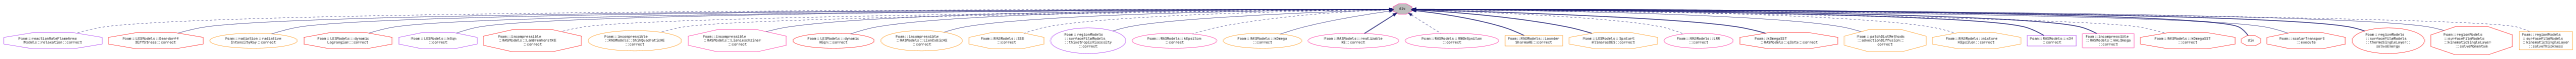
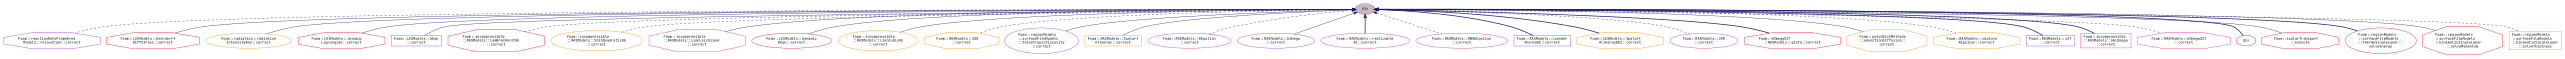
  digraph {
    fontname="JetBrains Mono"
    rankdir=TB
    node [color=darkorange fontname="JetBrains Mono" fontsize=10 shape=octagon]
    edge [color=midnightblue dir=back fontname="JetBrains Mono" fontsize=10 labelfontname=FreeSans labelfontsize=10 style=solid]
    n1 [color=deeppink fillcolor=grey75 fontcolor=black height=0.2 label=div style=filled width=0.4]
    n2 [color=purple height=0.2 label="Foam::reactionRateFlameArea\lModels::relaxation::correct" width=0.4]
    n3 [color=red height=0.2 label="Foam::LESModels::Deardorff\lDiffStress::correct" width=0.4]
    n4 [height=0.2 label="Foam::radiation::radiative\lIntensityRay::correct" shape=ellipse width=0.4]
    n5 [color=red height=0.2 label="Foam::LESModels::dynamic\lLagrangian::correct" width=0.4]
-   n6 [color=purple height=0.2 label="Foam::LESModels::kEqn\l::correct" width=0.4]
+   n6 [color=purple height=0.2 label="Foam::LESModels::kEqn\l::correct" shape=box width=0.4]
    n7 [color=red height=0.2 label="Foam::incompressible\l::RASModels::LamBremhorstKE\l::correct" width=0.4]
    n8 [height=0.2 label="Foam::incompressible\l::RASModels::ShihQuadraticKE\l::correct" shape=ellipse width=0.4]
    n9 [color=deeppink height=0.2 label="Foam::incompressible\l::RASModels::LienLeschziner\l::correct" width=0.4]
    n10 [color=red height=0.2 label="Foam::LESModels::dynamic\lKEqn::correct" shape=ellipse width=0.4]
    n11 [height=0.2 label="Foam::incompressible\l::RASModels::LienCubicKE\l::correct" shape=ellipse width=0.4]
    n12 [height=0.2 label="Foam::RASModels::SSG\l::correct" width=0.4]
    n13 [color=purple height=0.2 label="Foam::regionModels\l::surfaceFilmModels\l::thixotropicViscosity\l::correct" shape=ellipse width=0.4]
+   n14 [height=0.2 label="Foam::RASModels::Spalart\lAllmaras::correct" shape=box width=0.4]
    n15 [color=deeppink height=0.2 label="Foam::RASModels::kEpsilon\l::correct" shape=ellipse width=0.4]
-   n16 [height=0.2 label="Foam::RASModels::kOmega\l::correct" shape=ellipse width=0.4]
+   n16 [color=purple height=0.2 label="Foam::RASModels::kOmega\l::correct" shape=ellipse width=0.4]
    n17 [color=deeppink height=0.2 label="Foam::RASModels::realizable\lKE::correct" shape=ellipse width=0.4]
    n18 [color=deeppink height=0.2 label="Foam::RASModels::RNGkEpsilon\l::correct" shape=ellipse width=0.4]
-   n19 [height=0.2 label="Foam::RASModels::Launder\lSharmaKE::correct" shape=box width=0.4]
+   n19 [color=purple height=0.2 label="Foam::RASModels::Launder\lSharmaKE::correct" shape=box width=0.4]
    n20 [height=0.2 label="Foam::LESModels::Spalart\lAllmarasDES::correct" width=0.4]
    n21 [color=deeppink height=0.2 label="Foam::RASModels::LRR\l::correct" shape=ellipse width=0.4]
    n22 [color=red height=0.2 label="Foam::kOmegaSST\l::RASModels::qZeta::correct" width=0.4]
    n23 [height=0.2 label="Foam::patchDistMethods\l::advectionDiffusion::\lcorrect" width=0.4]
    n24 [height=0.2 label="Foam::RASModels::mixture\lKEpsilon::correct" width=0.4]
    n25 [color=purple height=0.2 label="Foam::RASModels::v2f\l::correct" shape=box width=0.4]
    n26 [color=deeppink height=0.2 label="Foam::incompressible\l::RASModels::kkLOmega\l::correct" shape=box width=0.4]
-   n27 [color=red height=0.2 label="Foam::RASModels::kOmegaSST\l::correct" width=0.4]
+   n27 [color=deeppink height=0.2 label="Foam::RASModels::kOmegaSST\l::correct" width=0.4]
    n28 [color=red height=0.2 label=div width=0.4]
    n29 [color=red height=0.2 label="Foam::scalarTransport\l::execute" width=0.4]
    n30 [color=red height=0.2 label="Foam::regionModels\l::surfaceFilmModels\l::thermoSingleLayer::\lsolveEnergy" shape=ellipse width=0.4]
    n31 [color=red height=0.2 label="Foam::regionModels\l::surfaceFilmModels\l::kinematicSingleLayer\l::solveMomentum" width=0.4]
    n32 [height=0.2 label="Foam::regionModels\l::surfaceFilmModels\l::kinematicSingleLayer\l::solveThickness" shape=box width=0.4]
    n1 -> n2 [style=dashed]
    n1 -> n3
    n1 -> n4
    n1 -> n5
    n1 -> n6
    n1 -> n7 [style=dashed]
    n1 -> n8 [style=dashed]
    n1 -> n9
    n1 -> n10
    n1 -> n11
    n1 -> n12 [style=dashed]
    n1 -> n13
+   n1 -> n14
    n1 -> n15 [style=dashed]
    n1 -> n16
    n1 -> n17 [style=bold]
    n1 -> n18 [style=dashed]
    n1 -> n19 [style=bold]
    n1 -> n20 [style=bold]
    n1 -> n21 [style=dashed]
    n1 -> n22 [style=bold]
    n1 -> n23
    n1 -> n24 [style=dashed]
    n1 -> n25 [style=bold]
    n1 -> n26 [style=bold]
    n1 -> n27 [style=dashed]
    n1 -> n28 [style=bold]
    n1 -> n29
    n1 -> n30 [style=bold]
    n1 -> n31
    n1 -> n32 [style=dashed]
  }
